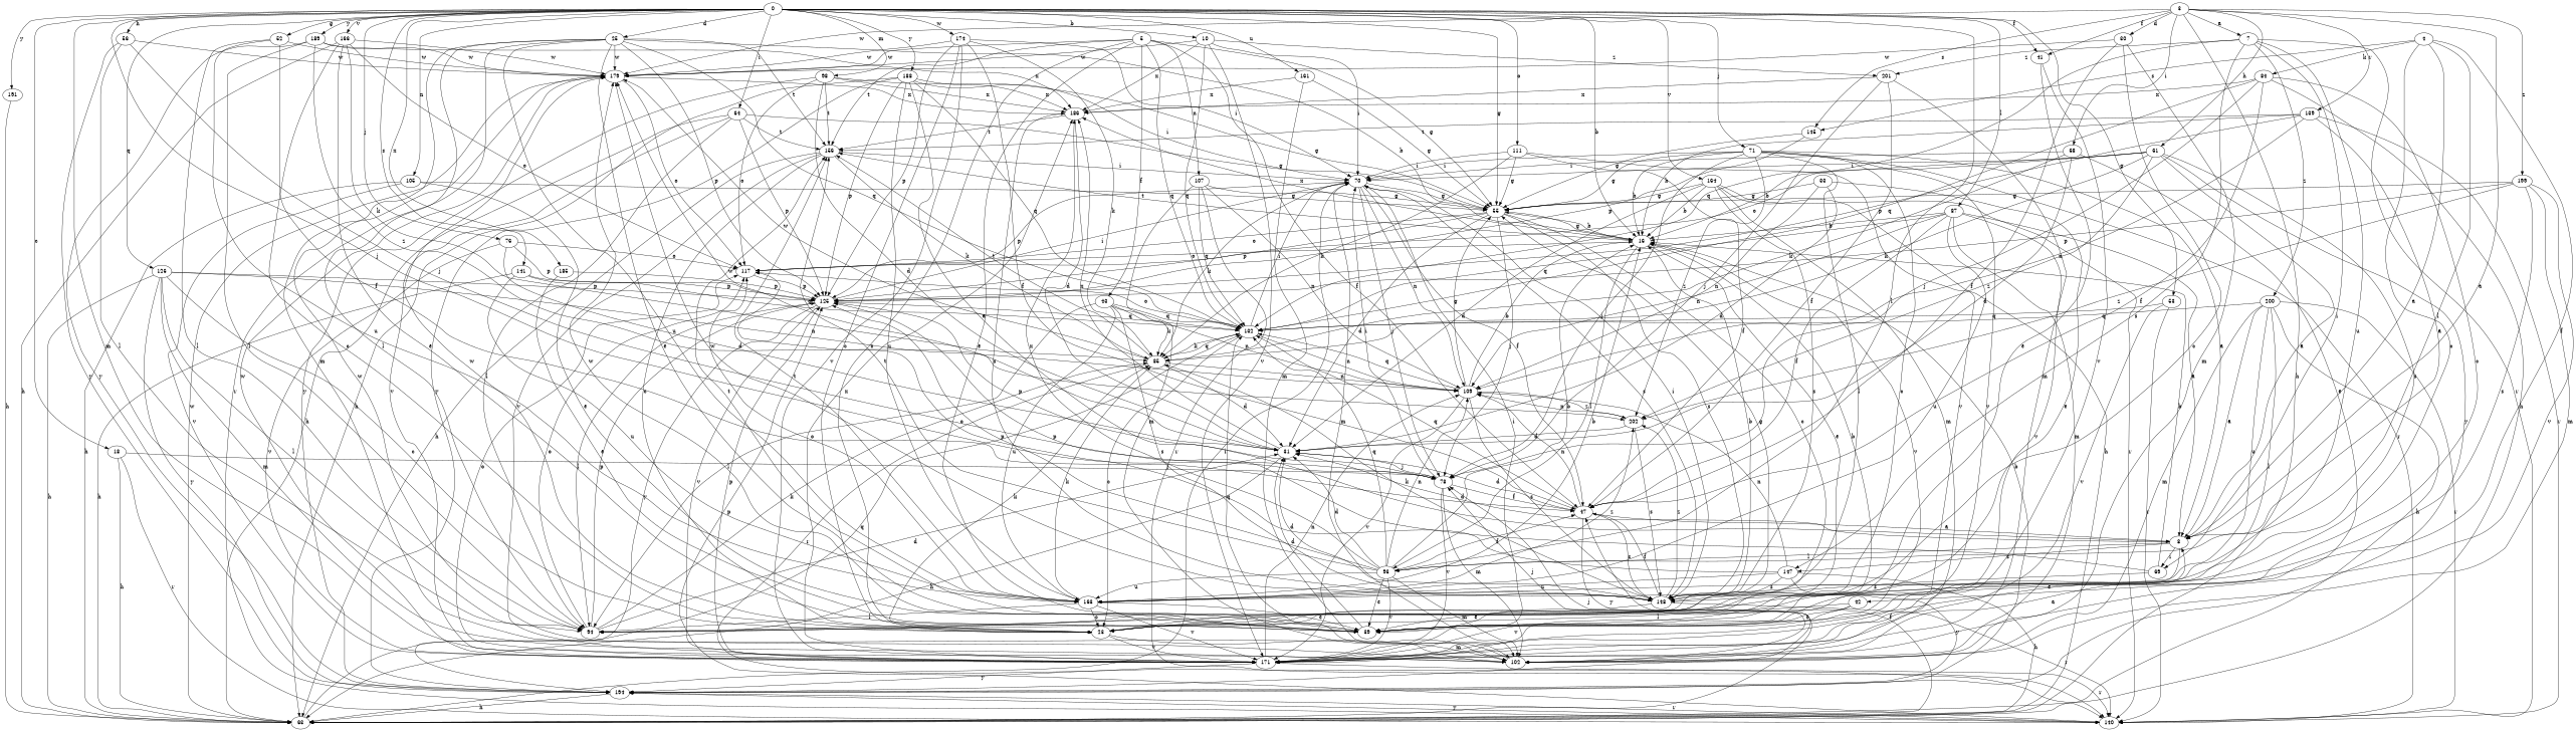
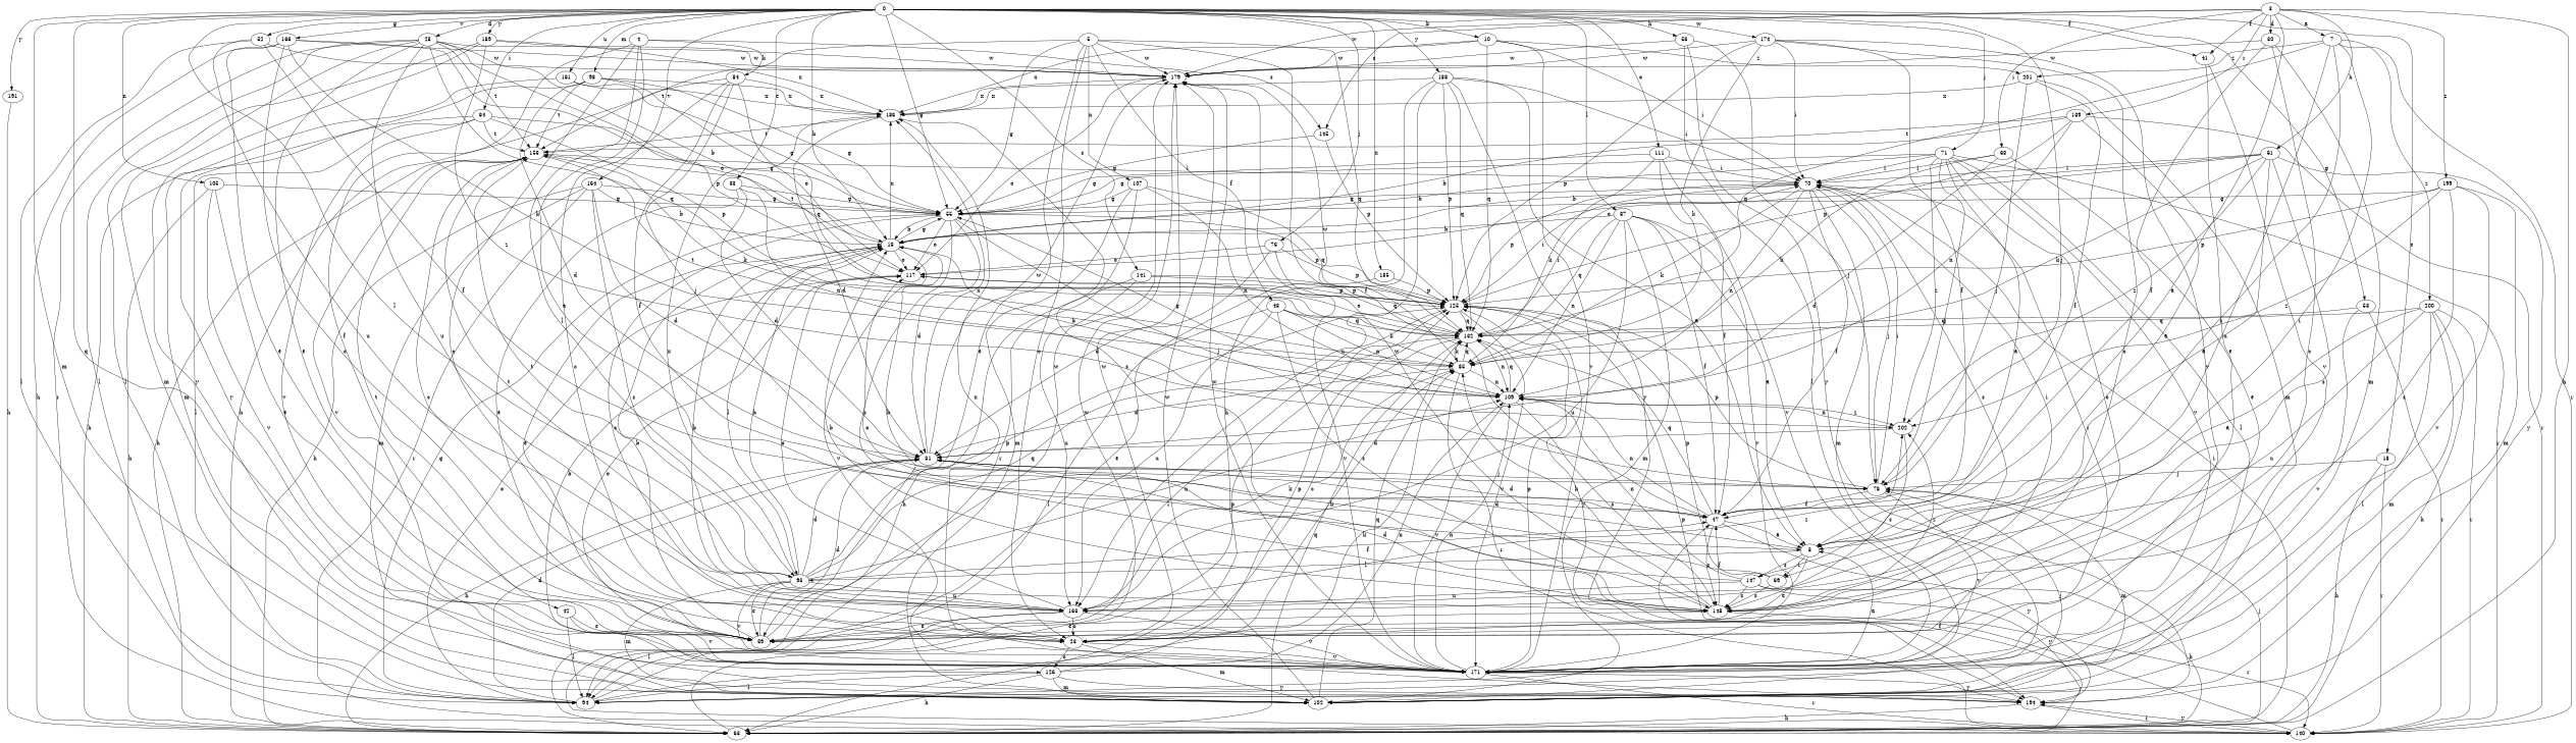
  strict digraph {
    0
    10
    16
    18
-   28 [label=25]
+   28
    33
    41
    52
    53
    55
    56
    64
    71
    76
    78
    87
    93
    98
    102
    105
    111
    126
    141
    161
    164
    166
    174
    185
    188
    189
    191
    179
    132
    201
    70
    171
    186
    39
    156
    117
    63
    140
    163
    94
    125
    31
    109
    47
    23
    148
    194
    8
    202
    85
    145
    3
    7
    30
    61
    68
    139
    199
    69
    147
    200
    4
    42
    84
    5
    43
    107
    0 -> 10 [label=b]
    0 -> 16 [label=b]
    0 -> 18 [label=c]
    0 -> 28 [label=d]
+   0 -> 33 [label=e]
    0 -> 41 [label=f]
    0 -> 52 [label=g]
    0 -> 53 [label=g]
    0 -> 55 [label=g]
    0 -> 56 [label=h]
    0 -> 64 [label=i]
    0 -> 71 [label=j]
    0 -> 76 [label=j]
    0 -> 78 [label=j]
    0 -> 87 [label=l]
    0 -> 93 [label=l]
    0 -> 98 [label=m]
    0 -> 102 [label=m]
    0 -> 105 [label=n]
    0 -> 111 [label=o]
    0 -> 126 [label=q]
    0 -> 141 [label=s]
    0 -> 161 [label=u]
    0 -> 164 [label=v]
    0 -> 166 [label=v]
    0 -> 174 [label=w]
    0 -> 185 [label=x]
    0 -> 188 [label=y]
    0 -> 189 [label=y]
    0 -> 191 [label=y]
    10 -> 179 [label=w]
    10 -> 132 [label=q]
    10 -> 201 [label=z]
    10 -> 70 [label=i]
    10 -> 171 [label=v]
    10 -> 186 [label=x]
    16 -> 55 [label=g]
    16 -> 93 [label=l]
    16 -> 171 [label=v]
    16 -> 186 [label=x]
    16 -> 39 [label=e]
    16 -> 156 [label=t]
    16 -> 117 [label=o]
    18 -> 78 [label=j]
    18 -> 63 [label=h]
    18 -> 140 [label=r]
    28 -> 16 [label=b]
    28 -> 102 [label=m]
    28 -> 179 [label=w]
    28 -> 132 [label=q]
    28 -> 39 [label=e]
    28 -> 156 [label=t]
    28 -> 140 [label=r]
    28 -> 163 [label=u]
    28 -> 94 [label=l]
    28 -> 125 [label=p]
    33 -> 55 [label=g]
    33 -> 39 [label=e]
    33 -> 31 [label=d]
    33 -> 109 [label=n]
    41 -> 171 [label=v]
    41 -> 39 [label=e]
    52 -> 179 [label=w]
    52 -> 163 [label=u]
    52 -> 94 [label=l]
    52 -> 47 [label=f]
    53 -> 132 [label=q]
    53 -> 171 [label=v]
    53 -> 140 [label=r]
    55 -> 16 [label=b]
    55 -> 78 [label=j]
    55 -> 117 [label=o]
    55 -> 125 [label=p]
    55 -> 31 [label=d]
    55 -> 23 [label=c]
    55 -> 148 [label=s]
    56 -> 78 [label=j]
    56 -> 179 [label=w]
    56 -> 94 [label=l]
    56 -> 194 [label=y]
    64 -> 55 [label=g]
    64 -> 171 [label=v]
    64 -> 156 [label=t]
    64 -> 63 [label=h]
    64 -> 94 [label=l]
    64 -> 125 [label=p]
    71 -> 16 [label=b]
    71 -> 55 [label=g]
    71 -> 78 [label=j]
    71 -> 70 [label=i]
    71 -> 171 [label=v]
    71 -> 140 [label=r]
    71 -> 94 [label=l]
    71 -> 23 [label=c]
    71 -> 8 [label=a]
    71 -> 202 [label=z]
    76 -> 171 [label=v]
    76 -> 117 [label=o]
    76 -> 125 [label=p]
    76 -> 31 [label=d]
    78 -> 102 [label=m]
    78 -> 70 [label=i]
    78 -> 171 [label=v]
    78 -> 125 [label=p]
    78 -> 47 [label=f]
    87 -> 16 [label=b]
    87 -> 102 [label=m]
    87 -> 132 [label=q]
    87 -> 171 [label=v]
    87 -> 163 [label=u]
    87 -> 109 [label=n]
    87 -> 47 [label=f]
    87 -> 8 [label=a]
    93 -> 16 [label=b]
    93 -> 102 [label=m]
    93 -> 132 [label=q]
    93 -> 171 [label=v]
    93 -> 186 [label=x]
    93 -> 39 [label=e]
    93 -> 156 [label=t]
    93 -> 163 [label=u]
    93 -> 125 [label=p]
    93 -> 31 [label=d]
    93 -> 109 [label=n]
    93 -> 47 [label=f]
    98 -> 55 [label=g]
    98 -> 186 [label=x]
    98 -> 156 [label=t]
    98 -> 117 [label=o]
    98 -> 31 [label=d]
    98 -> 194 [label=y]
    102 -> 78 [label=j]
    102 -> 179 [label=w]
    102 -> 132 [label=q]
    105 -> 55 [label=g]
    105 -> 171 [label=v]
    105 -> 39 [label=e]
    105 -> 63 [label=h]
    111 -> 55 [label=g]
    111 -> 70 [label=i]
    111 -> 171 [label=v]
    111 -> 47 [label=f]
    111 -> 85 [label=k]
    126 -> 102 [label=m]
    126 -> 63 [label=h]
    126 -> 94 [label=l]
    126 -> 125 [label=p]
    126 -> 109 [label=n]
-   126 -> 23 [label=c]
+   23 -> 126 [label=c]
    126 -> 194 [label=y]
    141 -> 132 [label=q]
    141 -> 63 [label=h]
    141 -> 163 [label=u]
    141 -> 125 [label=p]
    161 -> 55 [label=g]
    161 -> 102 [label=m]
    161 -> 186 [label=x]
    164 -> 16 [label=b]
    164 -> 55 [label=g]
    164 -> 102 [label=m]
    164 -> 63 [label=h]
    164 -> 140 [label=r]
    164 -> 31 [label=d]
    164 -> 148 [label=s]
    166 -> 179 [label=w]
    166 -> 39 [label=e]
    166 -> 117 [label=o]
    166 -> 63 [label=h]
    166 -> 23 [label=c]
    166 -> 85 [label=k]
    174 -> 179 [label=w]
    174 -> 70 [label=i]
    174 -> 171 [label=v]
    174 -> 125 [label=p]
    174 -> 47 [label=f]
    174 -> 23 [label=c]
    174 -> 85 [label=k]
    185 -> 39 [label=e]
    185 -> 125 [label=p]
    188 -> 132 [label=q]
    188 -> 70 [label=i]
    188 -> 186 [label=x]
    188 -> 63 [label=h]
    188 -> 163 [label=u]
    188 -> 125 [label=p]
    188 -> 194 [label=y]
    188 -> 8 [label=a]
    189 -> 179 [label=w]
    189 -> 186 [label=x]
    189 -> 94 [label=l]
    189 -> 194 [label=y]
    189 -> 202 [label=z]
    191 -> 63 [label=h]
    179 -> 186 [label=x]
    179 -> 117 [label=o]
    132 -> 70 [label=i]
    132 -> 117 [label=o]
    132 -> 109 [label=n]
    132 -> 23 [label=c]
    132 -> 85 [label=k]
    201 -> 78 [label=j]
    201 -> 102 [label=m]
    201 -> 186 [label=x]
    201 -> 47 [label=f]
    70 -> 55 [label=g]
    70 -> 78 [label=j]
    70 -> 102 [label=m]
    70 -> 125 [label=p]
    70 -> 109 [label=n]
    70 -> 47 [label=f]
    70 -> 148 [label=s]
    70 -> 85 [label=k]
    171 -> 179 [label=w]
    171 -> 70 [label=i]
    171 -> 186 [label=x]
    171 -> 117 [label=o]
    171 -> 140 [label=r]
    171 -> 125 [label=p]
    171 -> 109 [label=n]
    171 -> 194 [label=y]
    171 -> 8 [label=a]
    186 -> 156 [label=t]
    186 -> 31 [label=d]
    186 -> 148 [label=s]
    39 -> 16 [label=b]
    39 -> 179 [label=w]
    39 -> 156 [label=t]
    39 -> 31 [label=d]
    156 -> 70 [label=i]
    156 -> 171 [label=v]
    156 -> 63 [label=h]
    156 -> 23 [label=c]
    156 -> 85 [label=k]
    117 -> 125 [label=p]
    63 -> 78 [label=j]
    63 -> 179 [label=w]
    63 -> 132 [label=q]
    63 -> 70 [label=i]
    63 -> 47 [label=f]
    140 -> 125 [label=p]
    140 -> 194 [label=y]
    163 -> 16 [label=b]
    163 -> 171 [label=v]
    163 -> 39 [label=e]
    163 -> 156 [label=t]
    163 -> 117 [label=o]
    163 -> 94 [label=l]
    163 -> 23 [label=c]
    163 -> 202 [label=z]
    163 -> 85 [label=k]
    94 -> 55 [label=g]
    94 -> 117 [label=o]
    94 -> 125 [label=p]
    94 -> 31 [label=d]
    94 -> 85 [label=k]
    125 -> 132 [label=q]
    125 -> 70 [label=i]
    125 -> 171 [label=v]
    125 -> 94 [label=l]
    125 -> 194 [label=y]
    31 -> 78 [label=j]
    31 -> 179 [label=w]
    31 -> 186 [label=x]
    31 -> 63 [label=h]
    109 -> 16 [label=b]
    109 -> 55 [label=g]
    109 -> 132 [label=q]
    109 -> 171 [label=v]
    109 -> 148 [label=s]
    109 -> 202 [label=z]
    47 -> 132 [label=q]
    47 -> 31 [label=d]
    47 -> 109 [label=n]
    47 -> 148 [label=s]
    47 -> 194 [label=y]
    47 -> 8 [label=a]
    23 -> 102 [label=m]
    23 -> 179 [label=w]
    23 -> 171 [label=v]
    23 -> 85 [label=k]
    148 -> 16 [label=b]
    148 -> 179 [label=w]
    148 -> 70 [label=i]
    148 -> 39 [label=e]
    148 -> 140 [label=r]
    148 -> 31 [label=d]
    148 -> 47 [label=f]
    148 -> 202 [label=z]
    148 -> 85 [label=k]
    194 -> 16 [label=b]
    194 -> 63 [label=h]
    194 -> 140 [label=r]
    8 -> 93 [label=l]
    8 -> 39 [label=e]
    8 -> 31 [label=d]
    8 -> 69 [label=i]
    8 -> 147 [label=s]
    202 -> 31 [label=d]
    202 -> 109 [label=n]
    202 -> 148 [label=s]
    85 -> 179 [label=w]
    85 -> 132 [label=q]
    85 -> 156 [label=t]
    85 -> 140 [label=r]
    85 -> 31 [label=d]
    85 -> 109 [label=n]
    145 -> 55 [label=g]
    145 -> 125 [label=p]
    3 -> 41 [label=f]
    3 -> 179 [label=w]
    3 -> 63 [label=h]
    3 -> 8 [label=a]
    3 -> 145 [label=s]
    3 -> 7 [label=a]
    3 -> 30 [label=d]
    3 -> 61 [label=h]
    3 -> 68 [label=i]
    3 -> 139 [label=r]
    3 -> 199 [label=z]
    7 -> 132 [label=q]
    7 -> 201 [label=z]
    7 -> 140 [label=r]
    7 -> 163 [label=u]
    7 -> 69 [label=i]
    7 -> 147 [label=s]
    7 -> 200 [label=z]
    30 -> 102 [label=m]
    30 -> 179 [label=w]
    30 -> 47 [label=f]
    30 -> 23 [label=c]
    61 -> 16 [label=b]
    61 -> 70 [label=i]
    61 -> 117 [label=o]
    61 -> 148 [label=s]
    61 -> 194 [label=y]
    61 -> 8 [label=a]
    61 -> 202 [label=z]
    61 -> 85 [label=k]
    68 -> 70 [label=i]
    68 -> 39 [label=e]
    68 -> 31 [label=d]
    68 -> 85 [label=k]
    139 -> 16 [label=b]
    139 -> 156 [label=t]
    139 -> 140 [label=r]
    139 -> 125 [label=p]
    139 -> 109 [label=n]
    139 -> 8 [label=a]
    199 -> 55 [label=g]
    199 -> 102 [label=m]
    199 -> 171 [label=v]
    199 -> 125 [label=p]
    199 -> 148 [label=s]
    199 -> 202 [label=z]
    69 -> 16 [label=b]
    69 -> 125 [label=p]
    69 -> 148 [label=s]
    147 -> 117 [label=o]
    147 -> 63 [label=h]
    147 -> 163 [label=u]
    147 -> 109 [label=n]
    147 -> 148 [label=s]
    147 -> 194 [label=y]
    200 -> 102 [label=m]
    200 -> 132 [label=q]
    200 -> 63 [label=h]
    200 -> 140 [label=r]
    200 -> 163 [label=u]
    200 -> 94 [label=l]
    200 -> 8 [label=a]
    4 -> 93 [label=l]
    4 -> 23 [label=c]
    4 -> 8 [label=a]
    4 -> 145 [label=s]
    4 -> 42 [label=f]
    4 -> 84 [label=k]
    42 -> 171 [label=v]
    42 -> 39 [label=e]
    42 -> 94 [label=l]
    84 -> 78 [label=j]
    84 -> 132 [label=q]
    84 -> 186 [label=x]
    84 -> 63 [label=h]
    84 -> 47 [label=f]
    84 -> 23 [label=c]
    5 -> 55 [label=g]
    5 -> 179 [label=w]
    5 -> 132 [label=q]
    5 -> 39 [label=e]
    5 -> 156 [label=t]
    5 -> 47 [label=f]
    5 -> 23 [label=c]
    5 -> 43 [label=f]
    5 -> 107 [label=n]
    43 -> 132 [label=q]
    43 -> 163 [label=u]
    43 -> 94 [label=l]
    43 -> 109 [label=n]
    43 -> 148 [label=s]
    43 -> 85 [label=k]
    107 -> 55 [label=g]
    107 -> 102 [label=m]
    107 -> 132 [label=q]
    107 -> 140 [label=r]
    107 -> 109 [label=n]
  }
